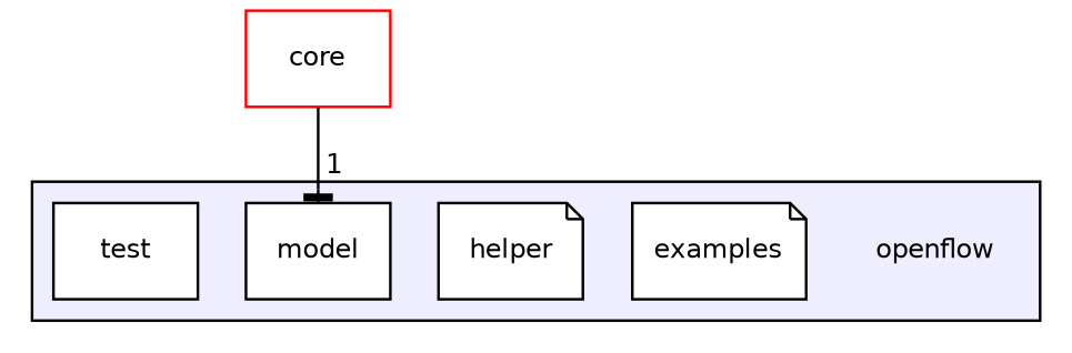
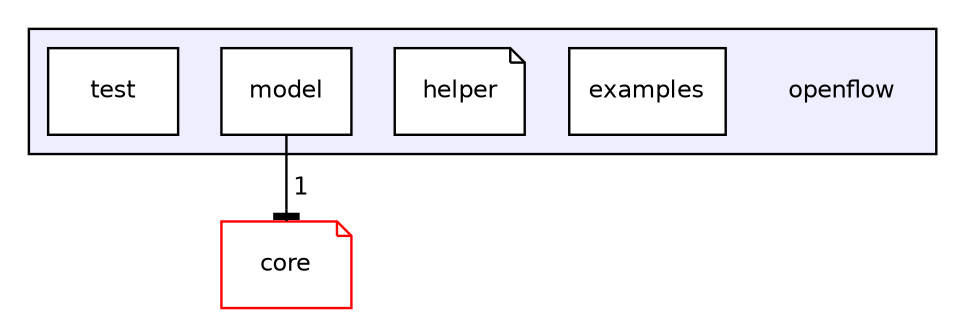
  digraph {
    compound=true
    node [fontname=Helvetica fontsize=10 shape=note color=black fillcolor=white style=filled]
    n1 [label=openflow shape=plaintext color="" fillcolor="" style=""]
-   n2 [label=examples]
+   n2 [label=examples shape=box]
    n3 [label=helper]
    n4 [label=model shape=box]
    n5 [label=test shape=box]
-   n6 [color=red label=core shape=box]
+   n6 [color=red label=core]
    subgraph cluster_1 {
      bgcolor="#eeeeff"
      pencolor=black
      n1
      n2
      n3
      n4
      n5
    }
-   n6 -> n4 [headlabel=1 labeldistance=1.5 labelfontname=Helvetica labelfontsize=10 arrowhead=tee]
+   n4 -> n6 [headlabel=1 labeldistance=1.5 labelfontname=Helvetica labelfontsize=10 arrowhead=tee]
  }
